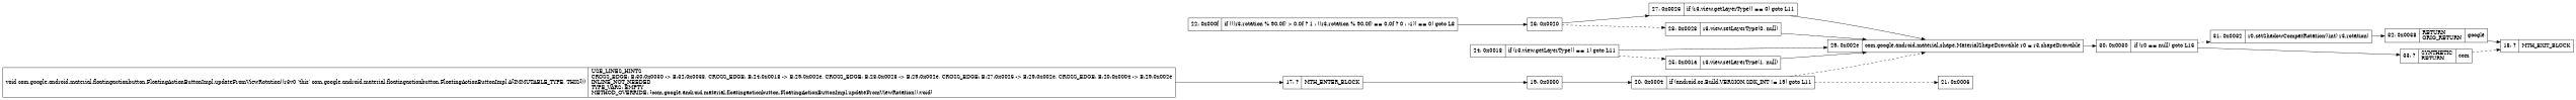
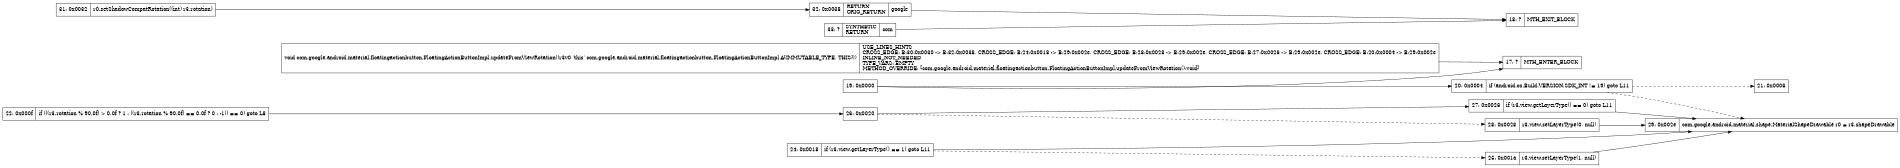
  digraph {
    rankdir=LR
    node [shape=record]
    n1 [label="{17\:\ ?|MTH_ENTER_BLOCK\l}"]
    n2 [label="{19\:\ 0x0000}"]
    n3 [label="{20\:\ 0x0004|if (android.os.Build.VERSION.SDK_INT != 19) goto L11\l}"]
    n4 [label="{21\:\ 0x0006}"]
    n5 [label="{29\:\ 0x002e|com.google.android.material.shape.MaterialShapeDrawable r0 = r3.shapeDrawable\l}"]
-   n6 [label="{30\:\ 0x0030|if (r0 == null) goto L16\l}"]
    n7 [label="{22\:\ 0x000f|if (((r3.rotation % 90.0f) \> 0.0f ? 1 : ((r3.rotation % 90.0f) == 0.0f ? 0 : \-1)) == 0) goto L8\l}"]
    n8 [label="{26\:\ 0x0020}"]
    n9 [label="{27\:\ 0x0026|if (r3.view.getLayerType() == 0) goto L11\l}"]
    n10 [label="{28\:\ 0x0028|r3.view.setLayerType(0, null)\l}"]
    n11 [label="{24\:\ 0x0018|if (r3.view.getLayerType() == 1) goto L11\l}"]
    n12 [label="{25\:\ 0x001a|r3.view.setLayerType(1, null)\l}"]
    n13 [label="{31\:\ 0x0032|r0.setShadowCompatRotation((int) r3.rotation)\l}"]
    n14 [label="{33\:\ ?|SYNTHETIC\lRETURN\l|com\l}"]
    n15 [label="{32\:\ 0x0038|RETURN\lORIG_RETURN\l|google\l}"]
    n16 [label="{18\:\ ?|MTH_EXIT_BLOCK\l}"]
    n17 [label="{void com.google.android.material.floatingactionbutton.FloatingActionButtonImpl.updateFromViewRotation((r3v0 'this' com.google.android.material.floatingactionbutton.FloatingActionButtonImpl A[IMMUTABLE_TYPE, THIS]))  | USE_LINES_HINTS\lCROSS_EDGE: B:30:0x0030 \-\> B:32:0x0038, CROSS_EDGE: B:24:0x0018 \-\> B:29:0x002e, CROSS_EDGE: B:28:0x0028 \-\> B:29:0x002e, CROSS_EDGE: B:27:0x0026 \-\> B:29:0x002e, CROSS_EDGE: B:20:0x0004 \-\> B:29:0x002e\lINLINE_NOT_NEEDED\lTYPE_VARS: EMPTY\lMETHOD_OVERRIDE: [com.google.android.material.floatingactionbutton.FloatingActionButtonImpl.updateFromViewRotation():void]\l}"]
-   n1 -> n2
+   n2 -> n1
    n2 -> n3
    n3 -> n4 [style=dashed]
    n3 -> n5 [style=dashed]
-   n5 -> n6
-   n6 -> n13 [style=dashed]
-   n6 -> n14
    n7 -> n8
    n8 -> n9
    n8 -> n10 [style=dashed]
    n9 -> n5
    n10 -> n5
    n11 -> n5
    n11 -> n12 [style=dashed]
    n12 -> n5
    n13 -> n15
-   n14 -> n16 [style=dashed]
+   n14 -> n16
    n15 -> n16
    n17 -> n1
  }
